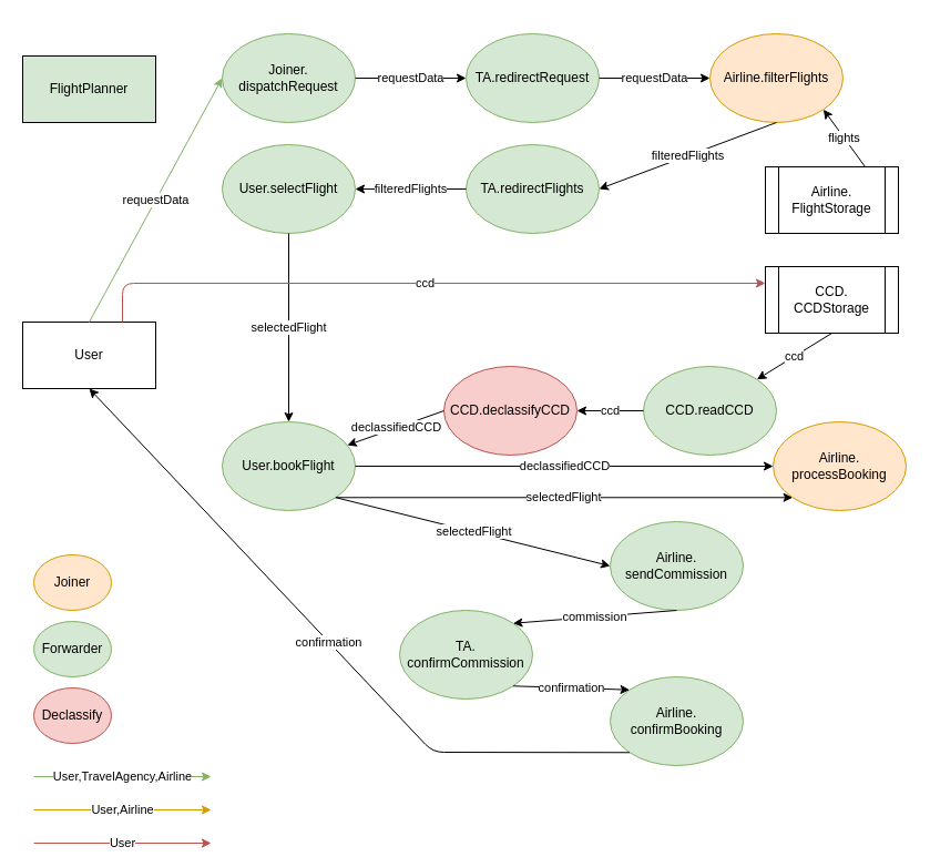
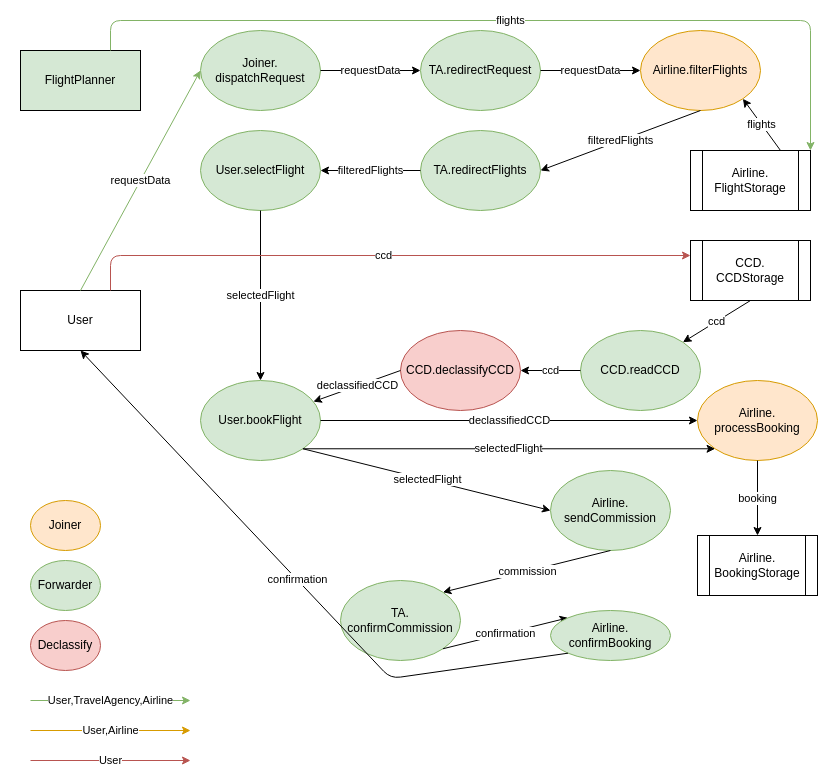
  <mxCell id="0" />
  <mxCell id="1" parent="0" />
  <mxCell id="2" value="User" style="rounded=0;whiteSpace=wrap;html=1;" vertex="1" parent="1"><mxGeometry x="20" y="290" width="120" height="60" as="geometry" /></mxCell>
  <mxCell id="3" value="User.selectFlight" style="ellipse;whiteSpace=wrap;html=1;fillColor=#d5e8d4;strokeColor=#82b366;" vertex="1" parent="1"><mxGeometry x="200" y="130" width="120" height="80" as="geometry" /></mxCell>
  <mxCell id="4" value="Joiner.&lt;br&gt;dispatchRequest" style="ellipse;whiteSpace=wrap;html=1;fillColor=#d5e8d4;strokeColor=#82b366;" vertex="1" parent="1"><mxGeometry x="200" y="30" width="120" height="80" as="geometry" /></mxCell>
  <mxCell id="5" value="requestData" style="endArrow=classic;html=1;exitX=0.5;exitY=0;exitDx=0;exitDy=0;entryX=0;entryY=0.5;entryDx=0;entryDy=0;fillColor=#d5e8d4;strokeColor=#82b366;" edge="1" parent="1" source="2" target="4"><mxGeometry width="50" height="50" relative="1" as="geometry"><mxPoint x="380" y="440" as="sourcePoint" /><mxPoint x="430" y="390" as="targetPoint" /></mxGeometry></mxCell>
  <mxCell id="6" value="TA.redirectRequest" style="ellipse;whiteSpace=wrap;html=1;fillColor=#d5e8d4;strokeColor=#82b366;" vertex="1" parent="1"><mxGeometry x="420" y="30" width="120" height="80" as="geometry" /></mxCell>
  <mxCell id="7" value="requestData" style="endArrow=classic;html=1;exitX=1;exitY=0.5;exitDx=0;exitDy=0;entryX=0;entryY=0.5;entryDx=0;entryDy=0;" edge="1" parent="1" source="4" target="6"><mxGeometry width="50" height="50" relative="1" as="geometry"><mxPoint x="140" y="95" as="sourcePoint" /><mxPoint x="280" y="100" as="targetPoint" /></mxGeometry></mxCell>
  <mxCell id="8" value="Airline.filterFlights" style="ellipse;whiteSpace=wrap;html=1;fillColor=#ffe6cc;strokeColor=#d79b00;" vertex="1" parent="1"><mxGeometry x="640" y="30" width="120" height="80" as="geometry" /></mxCell>
  <mxCell id="9" value="requestData" style="endArrow=classic;html=1;exitX=1;exitY=0.5;exitDx=0;exitDy=0;entryX=0;entryY=0.5;entryDx=0;entryDy=0;" edge="1" parent="1" source="6" target="8"><mxGeometry width="50" height="50" relative="1" as="geometry"><mxPoint x="400" y="100" as="sourcePoint" /><mxPoint x="510" y="100" as="targetPoint" /></mxGeometry></mxCell>
  <mxCell id="10" value="Airline.&lt;br&gt;FlightStorage" style="shape=process;whiteSpace=wrap;html=1;backgroundOutline=1;" vertex="1" parent="1"><mxGeometry x="690" y="150" width="120" height="60" as="geometry" /></mxCell>
  <mxCell id="11" value="flights" style="endArrow=classic;html=1;exitX=0.75;exitY=0;exitDx=0;exitDy=0;entryX=1;entryY=1;entryDx=0;entryDy=0;" edge="1" parent="1" source="10" target="8"><mxGeometry width="50" height="50" relative="1" as="geometry"><mxPoint x="540" y="70" as="sourcePoint" /><mxPoint x="640" y="70" as="targetPoint" /></mxGeometry></mxCell>
  <mxCell id="12" value="TA.redirectFlights" style="ellipse;whiteSpace=wrap;html=1;fillColor=#d5e8d4;strokeColor=#82b366;" vertex="1" parent="1"><mxGeometry x="420" y="130" width="120" height="80" as="geometry" /></mxCell>
  <mxCell id="13" value="filteredFlights" style="endArrow=classic;html=1;exitX=0.5;exitY=1;exitDx=0;exitDy=0;entryX=1;entryY=0.5;entryDx=0;entryDy=0;" edge="1" parent="1" source="8" target="12"><mxGeometry width="50" height="50" relative="1" as="geometry"><mxPoint x="860" y="70" as="sourcePoint" /><mxPoint x="760" y="70" as="targetPoint" /></mxGeometry></mxCell>
  <mxCell id="14" value="filteredFlights" style="endArrow=classic;html=1;exitX=0;exitY=0.5;exitDx=0;exitDy=0;entryX=1;entryY=0.5;entryDx=0;entryDy=0;" edge="1" parent="1" source="12" target="3"><mxGeometry width="50" height="50" relative="1" as="geometry"><mxPoint x="700" y="110" as="sourcePoint" /><mxPoint x="540" y="170" as="targetPoint" /></mxGeometry></mxCell>
  <mxCell id="15" value="CCD.readCCD" style="ellipse;whiteSpace=wrap;html=1;fillColor=#d5e8d4;strokeColor=#82b366;" vertex="1" parent="1"><mxGeometry x="580" y="330" width="120" height="80" as="geometry" /></mxCell>
  <mxCell id="16" value="CCD.&lt;br&gt;CCDStorage" style="shape=process;whiteSpace=wrap;html=1;backgroundOutline=1;" vertex="1" parent="1"><mxGeometry x="690" y="240" width="120" height="60" as="geometry" /></mxCell>
  <mxCell id="17" value="ccd" style="endArrow=classic;html=1;exitX=0.5;exitY=1;exitDx=0;exitDy=0;entryX=1;entryY=0;entryDx=0;entryDy=0;" edge="1" parent="1" source="16" target="15"><mxGeometry width="50" height="50" relative="1" as="geometry"><mxPoint x="860" y="70" as="sourcePoint" /><mxPoint x="760" y="70" as="targetPoint" /></mxGeometry></mxCell>
  <mxCell id="18" value="CCD.declassifyCCD" style="ellipse;whiteSpace=wrap;html=1;fillColor=#f8cecc;strokeColor=#b85450;" vertex="1" parent="1"><mxGeometry x="400" y="330" width="120" height="80" as="geometry" /></mxCell>
  <mxCell id="19" value="ccd" style="endArrow=classic;html=1;exitX=0;exitY=0.5;exitDx=0;exitDy=0;entryX=1;entryY=0.5;entryDx=0;entryDy=0;" edge="1" parent="1" source="15" target="18"><mxGeometry width="50" height="50" relative="1" as="geometry"><mxPoint x="860" y="290" as="sourcePoint" /><mxPoint x="540" y="290" as="targetPoint" /></mxGeometry></mxCell>
  <mxCell id="20" value="User.bookFlight" style="ellipse;whiteSpace=wrap;html=1;fillColor=#d5e8d4;strokeColor=#82b366;" vertex="1" parent="1"><mxGeometry x="200" y="380" width="120" height="80" as="geometry" /></mxCell>
  <mxCell id="21" value="declassifiedCCD" style="endArrow=classic;html=1;exitX=0;exitY=0.5;exitDx=0;exitDy=0;" edge="1" parent="1" source="18" target="20"><mxGeometry width="50" height="50" relative="1" as="geometry"><mxPoint x="480" y="330" as="sourcePoint" /><mxPoint x="480" y="390" as="targetPoint" /></mxGeometry></mxCell>
  <mxCell id="22" value="selectedFlight" style="endArrow=classic;html=1;exitX=0.5;exitY=1;exitDx=0;exitDy=0;entryX=0.5;entryY=0;entryDx=0;entryDy=0;" edge="1" parent="1" source="3" target="20"><mxGeometry width="50" height="50" relative="1" as="geometry"><mxPoint x="420" y="170" as="sourcePoint" /><mxPoint x="320" y="170" as="targetPoint" /></mxGeometry></mxCell>
  <mxCell id="23" value="Airline.&lt;br&gt;sendCommission" style="ellipse;whiteSpace=wrap;html=1;fillColor=#d5e8d4;strokeColor=#82b366;" vertex="1" parent="1"><mxGeometry x="550" y="470" width="120" height="80" as="geometry" /></mxCell>
  <mxCell id="24" value="declassifiedCCD" style="endArrow=classic;html=1;exitX=1;exitY=0.5;exitDx=0;exitDy=0;entryX=0;entryY=0.5;entryDx=0;entryDy=0;" edge="1" parent="1" source="20" target="34"><mxGeometry width="50" height="50" relative="1" as="geometry"><mxPoint x="420" y="430" as="sourcePoint" /><mxPoint x="820" y="420" as="targetPoint" /></mxGeometry></mxCell>
  <mxCell id="25" value="selectedFlight" style="endArrow=classic;html=1;exitX=1;exitY=1;exitDx=0;exitDy=0;entryX=0;entryY=0.5;entryDx=0;entryDy=0;" edge="1" parent="1" source="20" target="23"><mxGeometry width="50" height="50" relative="1" as="geometry"><mxPoint x="260" y="210" as="sourcePoint" /><mxPoint x="640" y="530" as="targetPoint" /></mxGeometry></mxCell>
- <mxCell id="26" value="TA.&lt;br&gt;confirmCommission" style="ellipse;whiteSpace=wrap;html=1;fillColor=#d5e8d4;strokeColor=#82b366;" vertex="1" parent="1"><mxGeometry x="360" y="550" width="120" height="80" as="geometry" /></mxCell>
+ <mxCell id="26" value="TA.&lt;br&gt;confirmCommission" style="ellipse;whiteSpace=wrap;html=1;fillColor=#d5e8d4;strokeColor=#82b366;" vertex="1" parent="1"><mxGeometry x="340" y="580" width="120" height="80" as="geometry" /></mxCell>
  <mxCell id="27" value="commission" style="endArrow=classic;html=1;exitX=0.5;exitY=1;exitDx=0;exitDy=0;entryX=1;entryY=0;entryDx=0;entryDy=0;" edge="1" parent="1" source="23" target="26"><mxGeometry width="50" height="50" relative="1" as="geometry"><mxPoint x="302.426" y="558.284" as="sourcePoint" /><mxPoint x="640" y="590" as="targetPoint" /></mxGeometry></mxCell>
  <mxCell id="28" value="confirmation" style="endArrow=classic;html=1;exitX=1;exitY=1;exitDx=0;exitDy=0;entryX=0;entryY=0;entryDx=0;entryDy=0;" edge="1" parent="1" source="26" target="29"><mxGeometry width="50" height="50" relative="1" as="geometry"><mxPoint x="657.574" y="618.284" as="sourcePoint" /><mxPoint x="720" y="720" as="targetPoint" /></mxGeometry></mxCell>
- <mxCell id="29" value="Airline.&lt;br&gt;confirmBooking" style="ellipse;whiteSpace=wrap;html=1;fillColor=#d5e8d4;strokeColor=#82b366;" vertex="1" parent="1"><mxGeometry x="550" y="610" width="120" height="80" as="geometry" /></mxCell>
+ <mxCell id="29" value="Airline.&lt;br&gt;confirmBooking" style="ellipse;whiteSpace=wrap;html=1;fillColor=#d5e8d4;strokeColor=#82b366;" vertex="1" parent="1"><mxGeometry x="550" y="610" width="120" height="50" as="geometry" /></mxCell>
  <mxCell id="30" value="confirmation" style="endArrow=classic;html=1;exitX=0;exitY=1;exitDx=0;exitDy=0;entryX=0.5;entryY=1;entryDx=0;entryDy=0;" edge="1" parent="1" source="29" target="2"><mxGeometry width="50" height="50" relative="1" as="geometry"><mxPoint x="70" y="360" as="sourcePoint" /><mxPoint x="200" y="70" as="targetPoint" /><Array as="points"><mxPoint x="390" y="678" /></Array></mxGeometry></mxCell>
  <mxCell id="31" value="Joiner" style="ellipse;whiteSpace=wrap;html=1;fillColor=#ffe6cc;strokeColor=#d79b00;" vertex="1" parent="1"><mxGeometry x="30" y="500" width="70" height="50" as="geometry" /></mxCell>
  <mxCell id="32" value="Forwarder" style="ellipse;whiteSpace=wrap;html=1;fillColor=#d5e8d4;strokeColor=#82b366;" vertex="1" parent="1"><mxGeometry x="30" y="560" width="70" height="50" as="geometry" /></mxCell>
  <mxCell id="33" value="Declassify" style="ellipse;whiteSpace=wrap;html=1;fillColor=#f8cecc;strokeColor=#b85450;" vertex="1" parent="1"><mxGeometry x="30" y="620" width="70" height="50" as="geometry" /></mxCell>
  <mxCell id="34" value="Airline.&lt;br&gt;processBooking" style="ellipse;whiteSpace=wrap;html=1;fillColor=#ffe6cc;strokeColor=#d79b00;" vertex="1" parent="1"><mxGeometry x="697" y="380" width="120" height="80" as="geometry" /></mxCell>
  <mxCell id="35" value="selectedFlight" style="endArrow=classic;html=1;exitX=1;exitY=1;exitDx=0;exitDy=0;entryX=0;entryY=1;entryDx=0;entryDy=0;" edge="1" parent="1" target="34"><mxGeometry width="50" height="50" relative="1" as="geometry"><mxPoint x="302.426" y="448.284" as="sourcePoint" /><mxPoint x="640" y="470" as="targetPoint" /></mxGeometry></mxCell>
+ <mxCell id="36" value="Airline.&lt;br&gt;BookingStorage" style="shape=process;whiteSpace=wrap;html=1;backgroundOutline=1;" vertex="1" parent="1"><mxGeometry x="697" y="535" width="120" height="60" as="geometry" /></mxCell>
+ <mxCell id="37" value="booking" style="endArrow=classic;html=1;exitX=0.5;exitY=1;exitDx=0;exitDy=0;entryX=0.5;entryY=0;entryDx=0;entryDy=0;" edge="1" parent="1" source="34" target="36"><mxGeometry width="50" height="50" relative="1" as="geometry"><mxPoint x="320" y="420" as="sourcePoint" /><mxPoint x="750" y="420" as="targetPoint" /></mxGeometry></mxCell>
  <mxCell id="38" value="FlightPlanner" style="rounded=0;whiteSpace=wrap;html=1;fillColor=#d5e8d4;" vertex="1" parent="1"><mxGeometry x="20" y="50" width="120" height="60" as="geometry" /></mxCell>
+ <mxCell id="39" value="flights" style="endArrow=classic;html=1;exitX=0.75;exitY=0;exitDx=0;exitDy=0;entryX=1;entryY=0;entryDx=0;entryDy=0;fillColor=#d5e8d4;strokeColor=#82b366;" edge="1" parent="1" source="38" target="10"><mxGeometry width="50" height="50" relative="1" as="geometry"><mxPoint x="780" y="150" as="sourcePoint" /><mxPoint x="742.426" y="98.284" as="targetPoint" /><Array as="points"><mxPoint x="110" y="20" /><mxPoint x="810" y="20" /></Array></mxGeometry></mxCell>
  <mxCell id="40" value="ccd" style="endArrow=classic;html=1;exitX=0.75;exitY=0;exitDx=0;exitDy=0;entryX=0;entryY=0.25;entryDx=0;entryDy=0;fillColor=#f8cecc;strokeColor=#b85450;" edge="1" parent="1" source="2" target="16"><mxGeometry width="50" height="50" relative="1" as="geometry"><mxPoint x="80" y="290" as="sourcePoint" /><mxPoint x="200" y="70" as="targetPoint" /><Array as="points"><mxPoint x="110" y="255" /></Array></mxGeometry></mxCell>
  <mxCell id="41" value="User,TravelAgency,Airline" style="endArrow=classic;html=1;fillColor=#d5e8d4;strokeColor=#82b366;" edge="1" parent="1"><mxGeometry width="50" height="50" relative="1" as="geometry"><mxPoint x="30" y="700" as="sourcePoint" /><mxPoint x="190" y="700" as="targetPoint" /></mxGeometry></mxCell>
  <mxCell id="42" value="User,Airline" style="endArrow=classic;html=1;fillColor=#ffe6cc;strokeColor=#d79b00;" edge="1" parent="1"><mxGeometry width="50" height="50" relative="1" as="geometry"><mxPoint x="30" y="730" as="sourcePoint" /><mxPoint x="190" y="730" as="targetPoint" /></mxGeometry></mxCell>
  <mxCell id="43" value="User" style="endArrow=classic;html=1;fillColor=#f8cecc;strokeColor=#b85450;" edge="1" parent="1"><mxGeometry width="50" height="50" relative="1" as="geometry"><mxPoint x="30" y="760" as="sourcePoint" /><mxPoint x="190" y="760" as="targetPoint" /></mxGeometry></mxCell>
